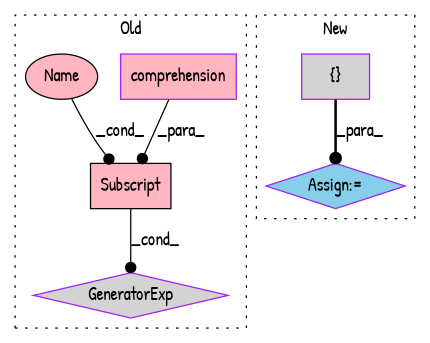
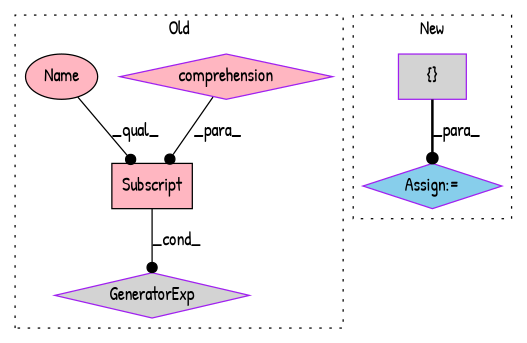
  digraph {
    fontname="Patrick Hand"
    node [color=purple fillcolor=lightpink fontname="Patrick Hand" l=3 shape=diamond style=filled]
    edge [arrowhead=dot fontname="Patrick Hand" style=solid]
    n1 [a=55 fillcolor=lightgrey l=83 label=GeneratorExp s=3053]
-   n2 [a=45 label=comprehension s=3065 shape=box]
+   n2 [a=45 label=comprehension s=3065]
    n3 [a=63 color=black l="10,0" label=Subscript s="3054,0" shape=box]
    n4 [a=87 color=black label=Name s=3054 shape=ellipse]
    n5 [a=95 fillcolor=lightgrey l="14,10" label="{}" s="1059,1305" shape=box]
    n6 [a=68 fillcolor=skyblue label="Assign:=" s=2457]
    subgraph cluster_1 {
      label=Old
      style=dotted
      n1
      n2
      n3
      n4
    }
    subgraph cluster_2 {
      label=New
      style=dotted
      n5
      n6
    }
    n2 -> n3 [label=_para_]
    n3 -> n1 [label=_cond_]
-   n4 -> n3 [label=_cond_]
+   n4 -> n3 [label=_qual_]
    n5 -> n6 [label=_para_ style=bold]
  }
